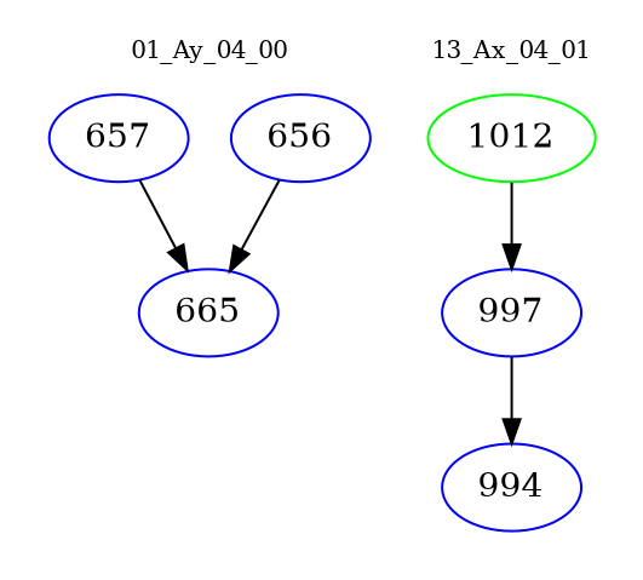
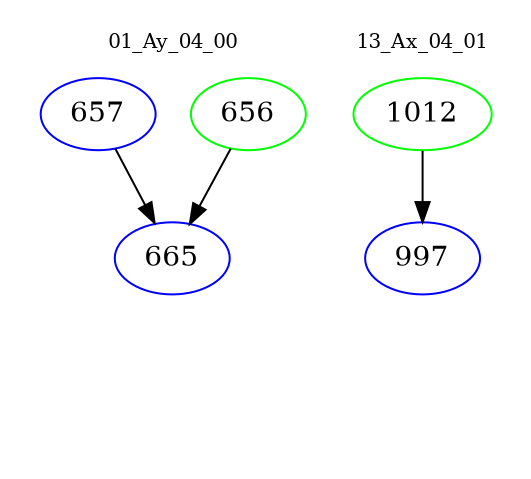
  digraph {
    node [color=blue]
    edge [color=black]
-   n1 [label=656]
+   n1 [color=green label=656]
    n2 [label=657]
    n3 [label=665]
    n4 [color=green label=1012]
    n5 [label=997]
-   n6 [label=994]
    subgraph cluster_1 {
      color=white
      fontsize=10
      label="01_Ay_04_00"
      n1
      n2
      n3
    }
    subgraph cluster_2 {
      color=white
      fontsize=10
      label="13_Ax_04_01"
      n4
      n5
-     n6
    }
    n1 -> n3
    n2 -> n3
    n4 -> n5
-   n5 -> n6
  }
